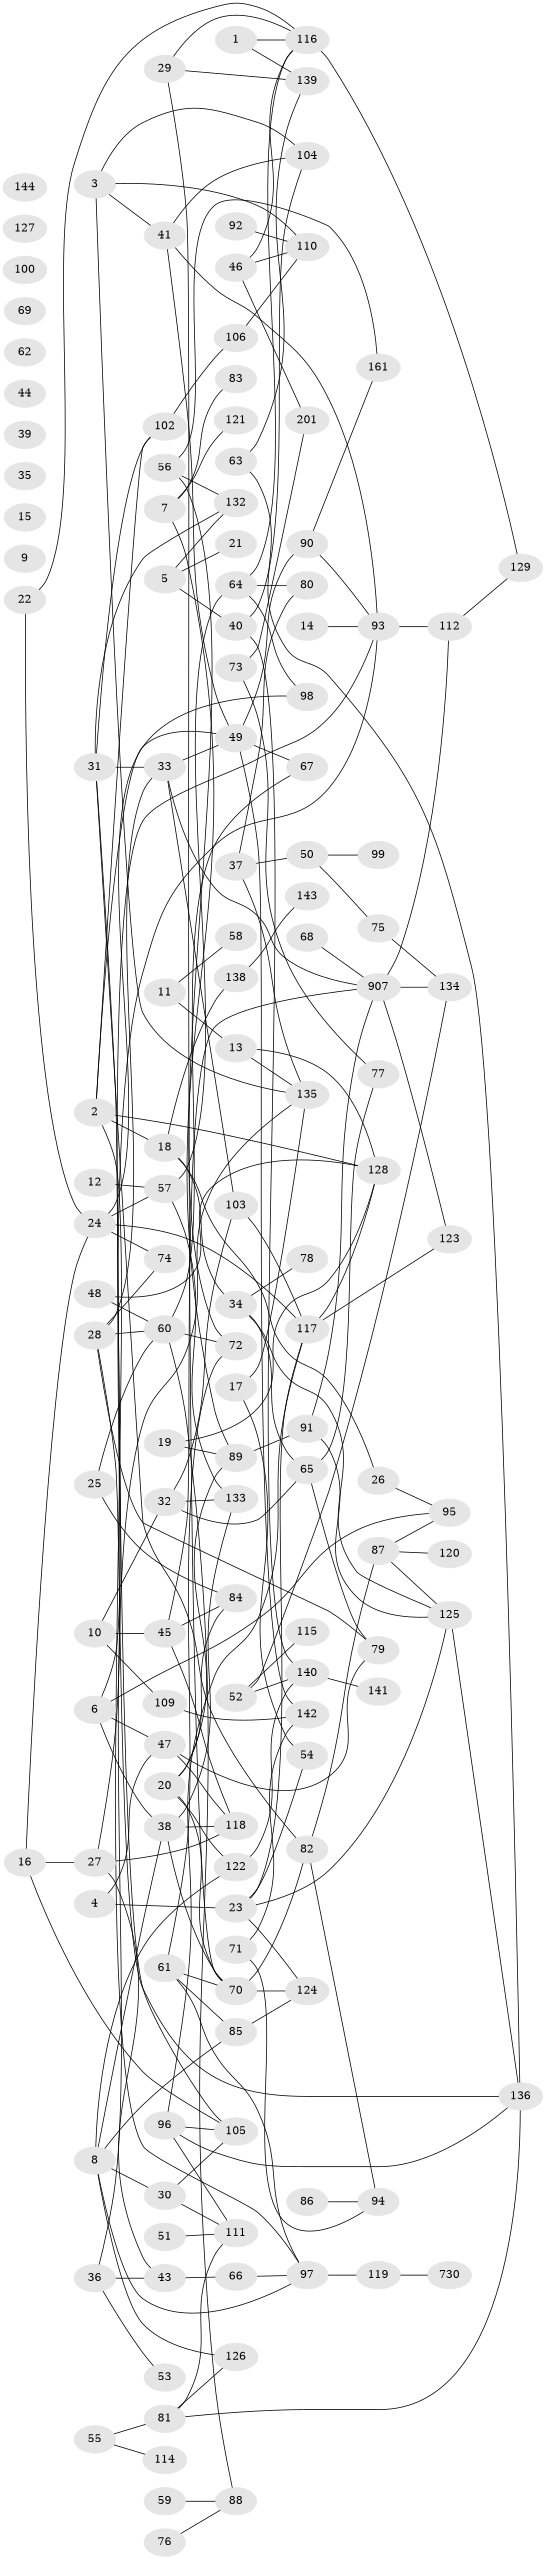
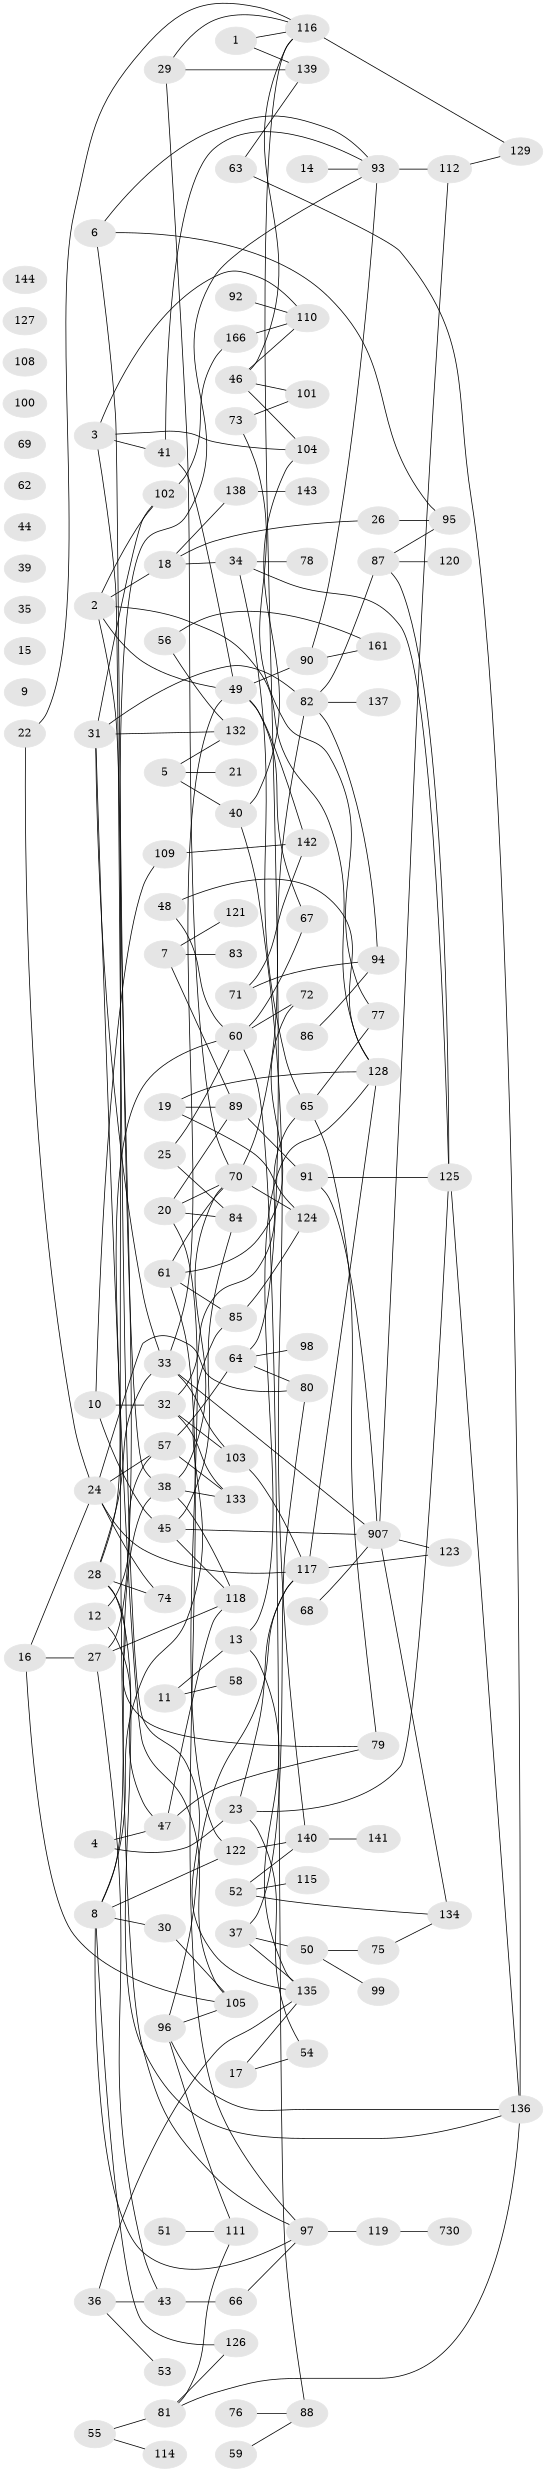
  graph {
    rankdir=LR
    node [color=gray90 style=filled]
    1
    116
    139
    129
    2
    18
    49
    97
    102
    128
    26
    34
    138
    67
    90
    142
    119
-   106
+   106 [label=166]
    3
    41
    104
    110
    135
    93
    4
    23
    47
    54
    117
    125
    118
    79
    5
    21
    40
    132
    140
    6
    38
    95
    70
    133
    112
    7
    83
    89
    121
    91
    8
    30
    85
    122
    126
    105
    111
    124
    9
    10
    32
    45
    109
    65
    103
    84
    n65 [label=907]
    11
    13
    58
    12
    57
    64
    14
    15
    16
    24
    27
    74
    80
    43
    17
    78
    143
    19
    20
    82
    22
    123
    136
    25
    60
    72
    88
    66
    28
    33
    29
    31
    87
    94
+   137
    77
    134
    35
    36
    53
    37
    50
    75
    99
    39
    141
    120
    44
    46
-   101 [label=201]
+   101
    48
    n117 [label=161]
    51
    52
    115
    55
    81
    114
    56
    98
    59
    61
    62
    63
    68
    69
    71
    73
    76
    86
    92
    96
    n138 [label=730]
    100
+   108
    127
    144
    1 -- 116
    1 -- 139
    116 -- 129
    2 -- 18
    2 -- 49
    2 -- 97
    2 -- 102
    2 -- 128
    18 -- 26
    18 -- 34
    18 -- 138
    49 -- 67
    49 -- 90
    49 -- 142
    97 -- 119
    102 -- 106
    26 -- 95
    34 -- 125
    34 -- 65
    34 -- 78
    138 -- 143
    90 -- 93
    90 -- n117
    119 -- n138
    106 -- 110
    3 -- 41
    3 -- 104
    3 -- 110
    3 -- 135
    41 -- 49
-   41 -- 104
+   46 -- 104
    41 -- 93
    93 -- 112
    4 -- 23
    4 -- 47
    23 -- 54
    23 -- 117
    23 -- 125
    47 -- 118
    47 -- 79
    117 -- 128
    117 -- 123
    125 -- 136
    5 -- 21
    5 -- 40
    5 -- 132
    40 -- 104
    40 -- 140
    140 -- 141
    6 -- 93
-   6 -- 47
+   12 -- 47
    6 -- 38
    6 -- 95
    38 -- 118
    38 -- 70
    38 -- 133
    70 -- 124
    70 -- 82
    112 -- 129
    7 -- 83
    7 -- 89
    7 -- 121
    89 -- 91
    91 -- 125
    91 -- n65
    8 -- 97
    8 -- 38
    8 -- 30
    8 -- 85
    8 -- 122
    8 -- 126
    30 -- 105
-   30 -- 111
    85 -- 124
    122 -- 140
    10 -- 32
    10 -- 45
    10 -- 109
    32 -- 133
    32 -- 65
    32 -- 103
    45 -- 118
    45 -- 84
    45 -- n65
    109 -- 142
    65 -- 79
    65 -- 77
    103 -- 117
    n65 -- 112
    n65 -- 123
    n65 -- 134
    11 -- 13
    11 -- 58
    13 -- 128
    13 -- 135
    12 -- 57
    57 -- 133
    57 -- 64
    64 -- 116
    64 -- 80
    64 -- 98
    14 -- 93
    16 -- 105
    16 -- 24
    16 -- 27
    24 -- 117
    24 -- 57
    24 -- 74
-   24 -- 98
+   24 -- 80
    27 -- 93
    27 -- 118
    27 -- 43
    43 -- 66
    17 -- 135
    17 -- 54
    19 -- 128
    19 -- 89
-   23 -- 124
+   19 -- 124
    20 -- 70
    20 -- 89
    20 -- 122
    20 -- 84
    82 -- 87
    82 -- 94
+   82 -- 137
    22 -- 116
    22 -- 24
    25 -- 84
    25 -- 60
    60 -- 67
    60 -- 72
    60 -- 88
    66 -- 97
    28 -- 79
    28 -- 74
    28 -- 136
    28 -- 60
    28 -- 33
    33 -- 49
    33 -- 103
    33 -- n65
    29 -- 116
    29 -- 139
    29 -- 70
    31 -- 102
    31 -- 132
    31 -- 105
    31 -- 82
    31 -- 33
    87 -- 125
    87 -- 95
    87 -- 120
    36 -- 135
    36 -- 43
    36 -- 53
    37 -- 135
    37 -- 80
    37 -- 50
    50 -- 75
    50 -- 99
    75 -- 134
    46 -- 116
    46 -- 110
    46 -- 101
    48 -- 128
    48 -- 60
    51 -- 111
    52 -- 140
    52 -- 134
    52 -- 115
    55 -- 81
    55 -- 114
    81 -- 126
    81 -- 111
    81 -- 136
    56 -- 132
-   56 -- 72
    56 -- n117
    59 -- 88
    61 -- 97
    61 -- 70
    61 -- 85
    61 -- 72
    63 -- 139
    63 -- 136
    68 -- n65
    71 -- 142
    71 -- 94
    73 -- 77
    73 -- 101
    76 -- 88
    86 -- 94
    92 -- 110
    96 -- 117
    96 -- 105
    96 -- 111
    96 -- 136
  }
